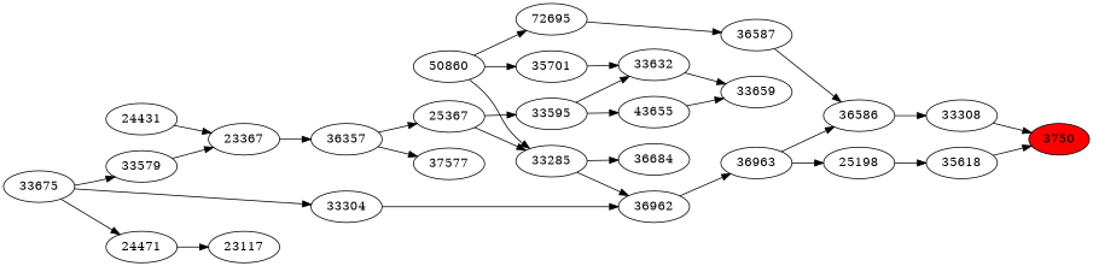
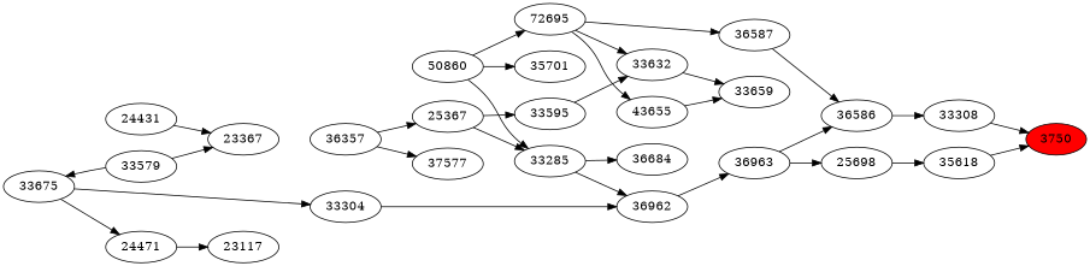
  strict digraph {
    rankdir=LR
    n1 [fillcolor=red label=3750 style=filled]
    n2 [label=33308]
    n3 [label=35618]
    n4 [label=36586]
    n5 [label=35701]
    n6 [label=36684]
    n7 [label=23117]
-   n8 [label=25198]
+   n8 [label=25698]
    n9 [label=33659]
    n10 [label=36587]
    n11 [label=36963]
    n12 [label=50860]
    n13 [label=33285]
    n14 [label=72695]
    n15 [label=36962]
    n16 [label=33632]
    n17 [label=24471]
    n18 [label=43655]
    n19 [label=37577]
    n20 [label=33675]
    n21 [label=33304]
    n22 [label=33595]
    n23 [label=25367]
    n24 [label=36357]
    n25 [label=33579]
    n26 [label=23367]
    n27 [label=24431]
    n2 -> n1
    n3 -> n1
    n4 -> n2
    n8 -> n3
    n10 -> n4
    n11 -> n4
    n11 -> n8
    n12 -> n5
    n12 -> n13
    n12 -> n14
    n13 -> n6
    n13 -> n15
    n14 -> n10
-   n5 -> n16
+   n14 -> n16
    n15 -> n11
    n16 -> n9
    n17 -> n7
    n18 -> n9
    n20 -> n17
    n20 -> n21
    n21 -> n15
    n22 -> n16
-   n22 -> n18
+   n14 -> n18
    n23 -> n13
    n23 -> n22
    n24 -> n19
    n24 -> n23
-   n20 -> n25
+   n25 -> n20
    n25 -> n26
-   n26 -> n24
    n27 -> n26
  }
